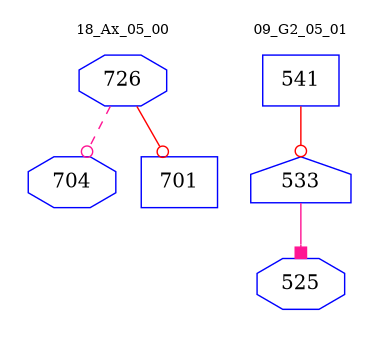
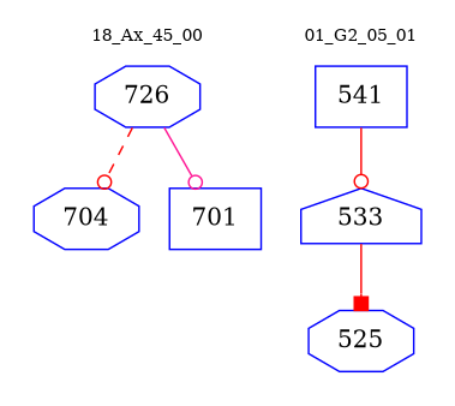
  digraph {
    node [color=blue shape=octagon]
    edge [arrowhead=odot color=deeppink style=solid]
    n1 [label=726]
    n2 [label=704]
    n3 [label=701 shape=box]
    n4 [label=533 shape=house]
    n5 [label=525]
    n6 [label=541 shape=box]
    subgraph cluster_1 {
      color=white
      fontsize=10
-     label="18_Ax_05_00"
+     label="18_Ax_45_00"
      n1
      n2
      n3
    }
    subgraph cluster_2 {
      color=white
      fontsize=10
-     label="09_G2_05_01"
+     label="01_G2_05_01"
      n4
      n5
      n6
    }
-   n1 -> n2 [style=dashed]
-   n1 -> n3 [color=red]
-   n4 -> n5 [arrowhead=box]
+   n1 -> n2 [color=red style=dashed]
+   n1 -> n3
+   n4 -> n5 [arrowhead=box color=red]
    n6 -> n4 [color=red]
  }
